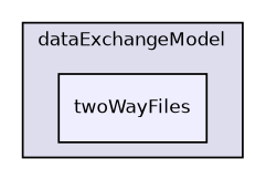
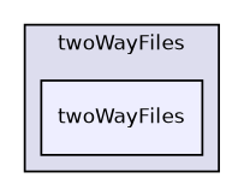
  digraph {
    compound=true
    fontname="DejaVu Sans"
    n1 [fillcolor="#eeeeff" fontname="DejaVu Sans" fontsize=10 label=twoWayFiles pencolor=black shape=box style=filled]
    subgraph cluster_1 {
      bgcolor="#ddddee"
      fontsize=10
-     label=dataExchangeModel
+     label=twoWayFiles
      pencolor=black
      n1
    }
  }
